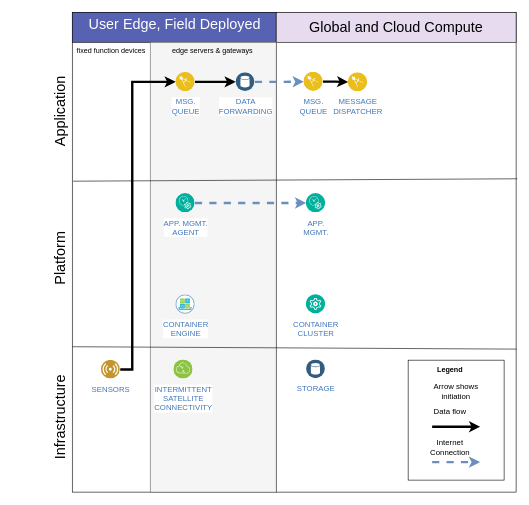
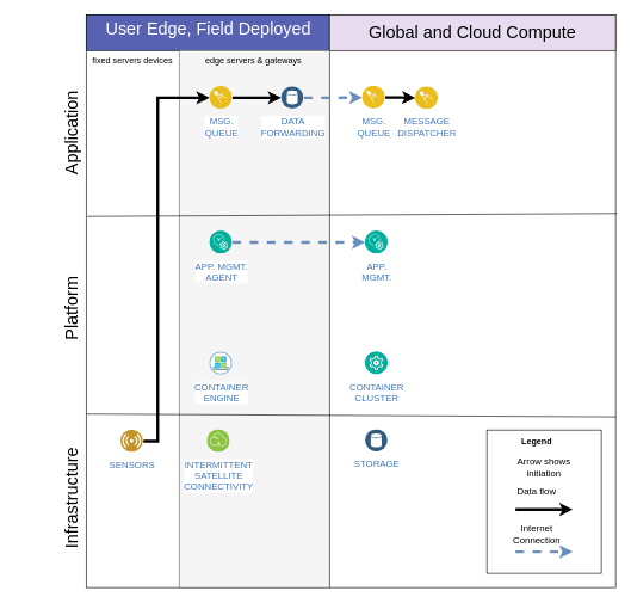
  <mxCell id="0" />
  <mxCell id="1" parent="0" />
  <mxCell id="2" value="" style="rounded=0;whiteSpace=wrap;html=1;" parent="1" vertex="1"><mxGeometry x="120" y="20" width="340" height="800" as="geometry" /></mxCell>
  <mxCell id="3" value="" style="rounded=0;whiteSpace=wrap;html=1;" parent="1" vertex="1"><mxGeometry x="460" y="20" width="400" height="800" as="geometry" /></mxCell>
  <mxCell id="4" value="" style="group" parent="1" vertex="1" connectable="0"><mxGeometry x="120" y="20" width="340" height="50" as="geometry" /></mxCell>
  <mxCell id="5" value="" style="rounded=0;whiteSpace=wrap;html=1;fillColor=#5762b3;" parent="4" vertex="1"><mxGeometry width="340" height="50" as="geometry" /></mxCell>
  <mxCell id="6" value="&lt;font color=&quot;#ffffff&quot; style=&quot;font-size: 24px;&quot;&gt;User Edge, Field Deployed&lt;/font&gt;" style="text;strokeColor=none;align=center;fillColor=none;html=1;verticalAlign=middle;whiteSpace=wrap;rounded=0;" parent="4" vertex="1"><mxGeometry x="22.143" y="5" width="297.5" height="30" as="geometry" /></mxCell>
  <mxCell id="7" value="" style="group" parent="1" vertex="1" connectable="0"><mxGeometry x="460" y="20" width="400" height="50" as="geometry" /></mxCell>
  <mxCell id="8" value="" style="rounded=0;whiteSpace=wrap;html=1;fillColor=#E7DBF0;" parent="7" vertex="1"><mxGeometry width="400" height="50" as="geometry" /></mxCell>
  <mxCell id="9" value="&lt;font style=&quot;font-size: 24px;&quot;&gt;Global and Cloud Compute&lt;/font&gt;" style="text;strokeColor=none;align=center;fillColor=none;html=1;verticalAlign=middle;whiteSpace=wrap;rounded=0;" parent="7" vertex="1"><mxGeometry x="50" y="10" width="300" height="30" as="geometry" /></mxCell>
  <mxCell id="10" value="" style="rounded=0;whiteSpace=wrap;html=1;fillColor=#f5f5f5;strokeColor=#666666;fontColor=#333333;" parent="1" vertex="1"><mxGeometry x="250" y="70" width="210" height="750" as="geometry" /></mxCell>
  <mxCell id="11" value="" style="endArrow=none;html=1;rounded=0;exitX=0.001;exitY=0.697;exitDx=0;exitDy=0;exitPerimeter=0;entryX=1.002;entryY=0.702;entryDx=0;entryDy=0;entryPerimeter=0;" parent="1" source="2" target="3" edge="1"><mxGeometry width="50" height="50" relative="1" as="geometry"><mxPoint x="860" y="360" as="sourcePoint" /><mxPoint x="910" y="310" as="targetPoint" /></mxGeometry></mxCell>
  <mxCell id="12" value="" style="endArrow=none;html=1;rounded=0;exitX=0.004;exitY=0.352;exitDx=0;exitDy=0;exitPerimeter=0;entryX=1.005;entryY=0.347;entryDx=0;entryDy=0;entryPerimeter=0;" parent="1" source="2" target="3" edge="1"><mxGeometry width="50" height="50" relative="1" as="geometry"><mxPoint x="890" y="350" as="sourcePoint" /><mxPoint x="940" y="300" as="targetPoint" /></mxGeometry></mxCell>
  <mxCell id="13" value="&lt;font style=&quot;font-size: 24px;&quot;&gt;Infrastructure&lt;/font&gt;" style="text;strokeColor=none;align=center;fillColor=none;html=1;verticalAlign=middle;whiteSpace=wrap;rounded=0;rotation=-90;" parent="1" vertex="1"><mxGeometry x="20" y="680" width="160" height="30" as="geometry" /></mxCell>
  <mxCell id="14" value="&lt;font style=&quot;font-size: 24px;&quot;&gt;Platform&lt;/font&gt;" style="text;strokeColor=none;align=center;fillColor=none;html=1;verticalAlign=middle;whiteSpace=wrap;rounded=0;rotation=-90;" parent="1" vertex="1"><mxGeometry x="35" y="415" width="130" height="30" as="geometry" /></mxCell>
  <mxCell id="15" value="&lt;font style=&quot;font-size: 24px;&quot;&gt;Application&lt;/font&gt;" style="text;strokeColor=none;align=center;fillColor=none;html=1;verticalAlign=middle;whiteSpace=wrap;rounded=0;rotation=-90;" parent="1" vertex="1"><mxGeometry x="20" y="170" width="160" height="30" as="geometry" /></mxCell>
  <mxCell id="16" style="edgeStyle=orthogonalEdgeStyle;rounded=0;orthogonalLoop=1;jettySize=auto;html=1;entryX=0;entryY=0.5;entryDx=0;entryDy=0;strokeWidth=4;" parent="1" source="17" target="21" edge="1"><mxGeometry relative="1" as="geometry"><Array as="points"><mxPoint x="220" y="616" /><mxPoint x="220" y="136" /></Array></mxGeometry></mxCell>
  <mxCell id="17" value="&lt;span style=&quot;font-size: 13px;&quot;&gt;SENSORS&lt;br style=&quot;font-size: 13px;&quot;&gt;&lt;/span&gt;" style="aspect=fixed;perimeter=ellipsePerimeter;html=1;align=center;shadow=0;dashed=0;fontColor=#4277BB;labelBackgroundColor=#ffffff;fontSize=13;spacingTop=3;image;image=img/lib/ibm/users/sensor.svg;" parent="1" vertex="1"><mxGeometry x="168" y="600" width="32" height="31.2" as="geometry" /></mxCell>
- <mxCell id="18" value="&lt;font style=&quot;font-size: 12px;&quot;&gt;fixed function devices&lt;br&gt;&lt;/font&gt;" style="text;strokeColor=none;align=center;fillColor=none;html=1;verticalAlign=middle;whiteSpace=wrap;rounded=0;" parent="1" vertex="1"><mxGeometry x="120" y="70" width="130" height="30" as="geometry" /></mxCell>
+ <mxCell id="18" value="&lt;font style=&quot;font-size: 12px;&quot;&gt;fixed servers devices&lt;br&gt;&lt;/font&gt;" style="text;strokeColor=none;align=center;fillColor=none;html=1;verticalAlign=middle;whiteSpace=wrap;rounded=0;" parent="1" vertex="1"><mxGeometry x="120" y="70" width="130" height="30" as="geometry" /></mxCell>
  <mxCell id="19" value="edge servers &amp;amp; gateways" style="text;strokeColor=none;align=center;fillColor=none;html=1;verticalAlign=middle;whiteSpace=wrap;rounded=0;" parent="1" vertex="1"><mxGeometry x="278.5" y="69" width="150" height="30" as="geometry" /></mxCell>
  <mxCell id="20" style="edgeStyle=orthogonalEdgeStyle;rounded=0;orthogonalLoop=1;jettySize=auto;html=1;entryX=0;entryY=0.5;entryDx=0;entryDy=0;strokeWidth=4;" parent="1" source="21" target="23" edge="1"><mxGeometry relative="1" as="geometry" /></mxCell>
  <mxCell id="21" value="&lt;font style=&quot;font-size: 13px;&quot;&gt;MSG.&lt;br style=&quot;font-size: 13px;&quot;&gt;QUEUE&lt;/font&gt;" style="aspect=fixed;perimeter=ellipsePerimeter;html=1;align=center;shadow=0;dashed=0;fontColor=#4277BB;labelBackgroundColor=#ffffff;fontSize=13;spacingTop=3;image;image=img/lib/ibm/applications/enterprise_applications.svg;" parent="1" vertex="1"><mxGeometry x="292.5" y="120" width="32" height="32" as="geometry" /></mxCell>
  <mxCell id="22" style="edgeStyle=orthogonalEdgeStyle;rounded=0;orthogonalLoop=1;jettySize=auto;html=1;entryX=0;entryY=0.5;entryDx=0;entryDy=0;strokeWidth=4;dashed=1;fillColor=#dae8fc;strokeColor=#6c8ebf;" parent="1" source="23" target="31" edge="1"><mxGeometry relative="1" as="geometry" /></mxCell>
  <mxCell id="23" value="&lt;font style=&quot;font-size: 13px;&quot;&gt;DATA&lt;br style=&quot;font-size: 13px;&quot;&gt;FORWARDING&lt;/font&gt;" style="aspect=fixed;perimeter=ellipsePerimeter;html=1;align=center;shadow=0;dashed=0;fontColor=#4277BB;labelBackgroundColor=#ffffff;fontSize=13;spacingTop=3;image;image=img/lib/ibm/data/data_services.svg;" parent="1" vertex="1"><mxGeometry x="392.5" y="120.39" width="32" height="31.22" as="geometry" /></mxCell>
  <mxCell id="24" value="&lt;font style=&quot;font-size: 13px;&quot;&gt;CONTAINER&lt;br style=&quot;font-size: 13px;&quot;&gt;ENGINE&lt;br style=&quot;font-size: 13px;&quot;&gt;&lt;/font&gt;" style="aspect=fixed;perimeter=ellipsePerimeter;html=1;align=center;shadow=0;dashed=0;fontColor=#4277BB;labelBackgroundColor=#ffffff;fontSize=13;spacingTop=3;image;image=img/lib/ibm/miscellaneous/ibm_containers.svg;" parent="1" vertex="1"><mxGeometry x="292.5" y="491" width="32" height="32" as="geometry" /></mxCell>
  <mxCell id="25" value="&lt;font style=&quot;font-size: 13px;&quot;&gt;CONTAINER&lt;br style=&quot;font-size: 13px;&quot;&gt;CLUSTER&lt;br style=&quot;font-size: 13px;&quot;&gt;&lt;/font&gt;" style="aspect=fixed;perimeter=ellipsePerimeter;html=1;align=center;shadow=0;dashed=0;fontColor=#4277BB;labelBackgroundColor=#ffffff;fontSize=13;spacingTop=3;image;image=img/lib/ibm/management/management.svg;glass=1;strokeColor=#4277BB;strokeWidth=2;fillColor=#4277BB;" parent="1" vertex="1"><mxGeometry x="510" y="490.2" width="32" height="32.8" as="geometry" /></mxCell>
  <mxCell id="26" style="edgeStyle=orthogonalEdgeStyle;rounded=0;orthogonalLoop=1;jettySize=auto;html=1;entryX=0;entryY=0.5;entryDx=0;entryDy=0;strokeWidth=4;dashed=1;fillColor=#dae8fc;strokeColor=#6c8ebf;" parent="1" source="27" target="32" edge="1"><mxGeometry relative="1" as="geometry" /></mxCell>
  <mxCell id="27" value="&lt;font style=&quot;font-size: 13px;&quot;&gt;APP. MGMT.&lt;br style=&quot;font-size: 13px;&quot;&gt;AGENT&lt;/font&gt;" style="aspect=fixed;perimeter=ellipsePerimeter;html=1;align=center;shadow=0;dashed=0;fontColor=#4277BB;labelBackgroundColor=#ffffff;fontSize=13;spacingTop=3;image;image=img/lib/ibm/management/it_service_management.svg;glass=1;strokeColor=#4277BB;strokeWidth=2;fillColor=#4277BB;" parent="1" vertex="1"><mxGeometry x="292.5" y="322" width="32" height="32" as="geometry" /></mxCell>
  <mxCell id="28" value="&lt;div style=&quot;font-size: 13px;&quot;&gt;&lt;font style=&quot;font-size: 13px;&quot;&gt;INTERMITTENT&lt;/font&gt;&lt;/div&gt;&lt;div style=&quot;font-size: 13px;&quot;&gt;&lt;font style=&quot;font-size: 13px;&quot;&gt;SATELLITE&lt;/font&gt;&lt;/div&gt;&lt;div style=&quot;font-size: 13px;&quot;&gt;&lt;font style=&quot;font-size: 13px;&quot;&gt;CONNECTIVITY&lt;/font&gt;&lt;br style=&quot;font-size: 13px;&quot;&gt;&lt;/div&gt;" style="aspect=fixed;perimeter=ellipsePerimeter;html=1;align=center;shadow=0;dashed=0;image;image=img/lib/ibm/infrastructure/transformation_connectivity.svg;strokeColor=#FF0000;fillColor=#FFFF66;gradientColor=none;fontColor=#4277BB;labelBackgroundColor=#ffffff;spacingTop=3;fontSize=13;" parent="1" vertex="1"><mxGeometry x="289" y="599.2" width="32" height="32" as="geometry" /></mxCell>
  <mxCell id="29" value="&lt;font style=&quot;font-size: 13px;&quot;&gt;STORAGE&lt;/font&gt;" style="aspect=fixed;perimeter=ellipsePerimeter;html=1;align=center;shadow=0;dashed=0;fontColor=#4277BB;labelBackgroundColor=#ffffff;fontSize=13;spacingTop=3;image;image=img/lib/ibm/data/data_services.svg;" parent="1" vertex="1"><mxGeometry x="510" y="599.2" width="32" height="31.22" as="geometry" /></mxCell>
  <mxCell id="30" style="edgeStyle=orthogonalEdgeStyle;rounded=0;orthogonalLoop=1;jettySize=auto;html=1;entryX=0;entryY=0.5;entryDx=0;entryDy=0;strokeWidth=4;" parent="1" source="31" target="33" edge="1"><mxGeometry relative="1" as="geometry" /></mxCell>
  <mxCell id="31" value="&lt;font style=&quot;font-size: 13px;&quot;&gt;MSG.&lt;br style=&quot;font-size: 13px;&quot;&gt;QUEUE&lt;/font&gt;" style="aspect=fixed;perimeter=ellipsePerimeter;html=1;align=center;shadow=0;dashed=0;fontColor=#4277BB;labelBackgroundColor=#ffffff;fontSize=13;spacingTop=3;image;image=img/lib/ibm/applications/enterprise_applications.svg;" parent="1" vertex="1"><mxGeometry x="506" y="119.61" width="32" height="32" as="geometry" /></mxCell>
  <mxCell id="32" value="&lt;font style=&quot;font-size: 13px;&quot;&gt;APP.&lt;br style=&quot;font-size: 13px;&quot;&gt;MGMT.&lt;/font&gt;" style="aspect=fixed;perimeter=ellipsePerimeter;html=1;align=center;shadow=0;dashed=0;fontColor=#4277BB;labelBackgroundColor=#ffffff;fontSize=13;spacingTop=3;image;image=img/lib/ibm/management/it_service_management.svg;glass=1;strokeColor=#4277BB;strokeWidth=2;fillColor=#4277BB;" parent="1" vertex="1"><mxGeometry x="510" y="322" width="32" height="32" as="geometry" /></mxCell>
  <mxCell id="33" value="&lt;font style=&quot;font-size: 13px;&quot;&gt;MESSAGE&lt;br style=&quot;font-size: 13px;&quot;&gt;DISPATCHER&lt;/font&gt;" style="aspect=fixed;perimeter=ellipsePerimeter;html=1;align=center;shadow=0;dashed=0;fontColor=#4277BB;labelBackgroundColor=#ffffff;fontSize=13;spacingTop=3;image;image=img/lib/ibm/applications/enterprise_applications.svg;" parent="1" vertex="1"><mxGeometry x="580" y="120.39" width="32" height="32" as="geometry" /></mxCell>
  <mxCell id="34" value="" style="whiteSpace=wrap;html=1;" parent="1" vertex="1"><mxGeometry x="680" y="600" width="160" height="200" as="geometry" /></mxCell>
  <mxCell id="35" value="&lt;b&gt;Legend&lt;/b&gt;" style="text;strokeColor=none;align=center;fillColor=none;html=1;verticalAlign=middle;whiteSpace=wrap;rounded=0;" parent="1" vertex="1"><mxGeometry x="720" y="601.2" width="60" height="30" as="geometry" /></mxCell>
  <mxCell id="36" value="" style="edgeStyle=none;orthogonalLoop=1;jettySize=auto;html=1;rounded=0;strokeWidth=4;" parent="1" edge="1"><mxGeometry width="80" relative="1" as="geometry"><mxPoint x="720" y="711" as="sourcePoint" /><mxPoint x="800" y="711" as="targetPoint" /><Array as="points" /></mxGeometry></mxCell>
  <mxCell id="37" value="" style="edgeStyle=none;orthogonalLoop=1;jettySize=auto;html=1;rounded=0;strokeWidth=4;dashed=1;fillColor=#dae8fc;strokeColor=#6c8ebf;" parent="1" edge="1"><mxGeometry width="80" relative="1" as="geometry"><mxPoint x="720" y="770" as="sourcePoint" /><mxPoint x="800" y="770" as="targetPoint" /><Array as="points" /></mxGeometry></mxCell>
  <mxCell id="38" value="Data flow" style="text;strokeColor=none;align=center;fillColor=none;html=1;verticalAlign=middle;whiteSpace=wrap;rounded=0;fontSize=13;" parent="1" vertex="1"><mxGeometry x="720" y="671" width="60" height="30" as="geometry" /></mxCell>
  <mxCell id="39" value="Internet Connection" style="text;strokeColor=none;align=center;fillColor=none;html=1;verticalAlign=middle;whiteSpace=wrap;rounded=0;fontSize=13;" parent="1" vertex="1"><mxGeometry x="720" y="730" width="60" height="30" as="geometry" /></mxCell>
  <mxCell id="40" value="Arrow shows initiation" style="text;strokeColor=none;align=center;fillColor=none;html=1;verticalAlign=middle;whiteSpace=wrap;rounded=0;fontSize=13;" parent="1" vertex="1"><mxGeometry x="720" y="637" width="80" height="30" as="geometry" /></mxCell>
